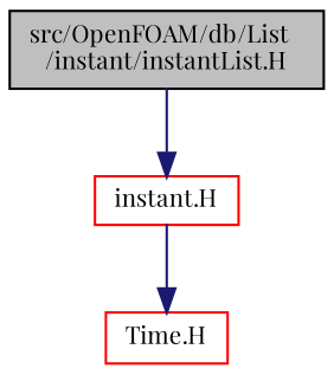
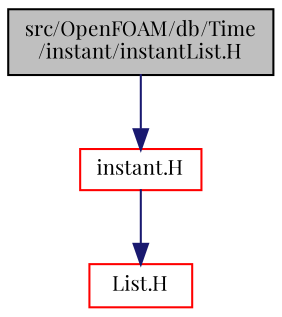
  digraph {
    fontname="Playfair Display"
    node [color=red fontname="Playfair Display" fontsize=10 shape=record]
    edge [color=midnightblue fontname="Playfair Display" fontsize=10 labelfontname=Helvetica labelfontsize=10 style=solid]
-   n1 [color=black fillcolor=grey75 fontcolor=black height=0.2 label="src/OpenFOAM/db/List\l/instant/instantList.H" style=filled width=0.4]
+   n1 [color=black fillcolor=grey75 fontcolor=black height=0.2 label="src/OpenFOAM/db/Time\l/instant/instantList.H" style=filled width=0.4]
    n2 [height=0.2 label="instant.H" width=0.4]
-   n3 [height=0.2 label="Time.H" width=0.4]
+   n3 [height=0.2 label="List.H" width=0.4]
    n1 -> n2
    n2 -> n3
  }
